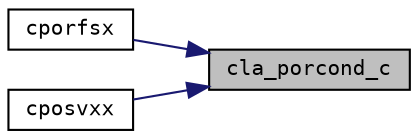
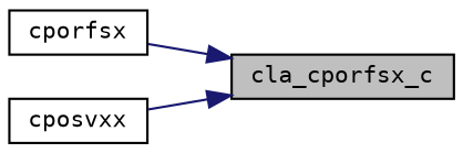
  digraph {
    fontname="DejaVu Sans Mono"
    rankdir=RL
    node [color=black fillcolor=white fontname="DejaVu Sans Mono" fontsize=10 shape=record style=filled]
    edge [color=midnightblue dir=back fontname="DejaVu Sans Mono" fontsize=10 labelfontname=Helvetica labelfontsize=10 style=solid]
-   n1 [fillcolor=grey75 fontcolor=black height=0.2 label=cla_porcond_c width=0.4]
+   n1 [fillcolor=grey75 fontcolor=black height=0.2 label=cla_cporfsx_c width=0.4]
    n2 [height=0.2 label=cporfsx width=0.4]
    n3 [height=0.2 label=cposvxx width=0.4]
    n1 -> n2
    n1 -> n3
  }
